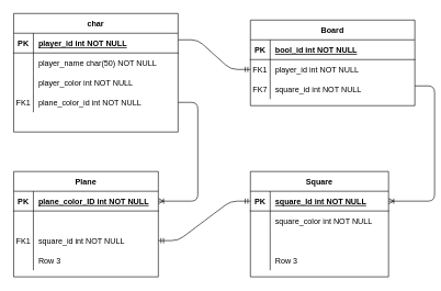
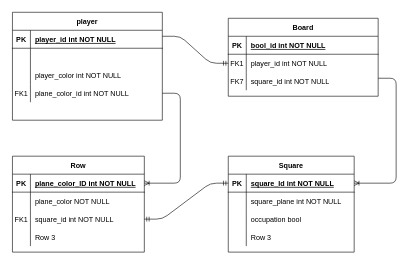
  <mxCell id="0" />
  <mxCell id="1" parent="0" />
  <mxCell id="2" value="Board" style="shape=table;startSize=30;container=1;collapsible=1;childLayout=tableLayout;fixedRows=1;rowLines=0;fontStyle=1;align=center;resizeLast=1;" parent="1" vertex="1"><mxGeometry x="380" y="30" width="250" height="130" as="geometry" /></mxCell>
  <mxCell id="3" value="" style="shape=partialRectangle;collapsible=0;dropTarget=0;pointerEvents=0;fillColor=none;points=[[0,0.5],[1,0.5]];portConstraint=eastwest;top=0;left=0;right=0;bottom=1;" parent="2" vertex="1"><mxGeometry y="30" width="250" height="30" as="geometry" /></mxCell>
  <mxCell id="4" value="PK" style="shape=partialRectangle;overflow=hidden;connectable=0;fillColor=none;top=0;left=0;bottom=0;right=0;fontStyle=1;" parent="3" vertex="1"><mxGeometry width="30" height="30" as="geometry" /></mxCell>
  <mxCell id="5" value="bool_id int NOT NULL " style="shape=partialRectangle;overflow=hidden;connectable=0;fillColor=none;top=0;left=0;bottom=0;right=0;align=left;spacingLeft=6;fontStyle=5;" parent="3" vertex="1"><mxGeometry x="30" width="220" height="30" as="geometry" /></mxCell>
  <mxCell id="6" value="" style="shape=partialRectangle;collapsible=0;dropTarget=0;pointerEvents=0;fillColor=none;points=[[0,0.5],[1,0.5]];portConstraint=eastwest;top=0;left=0;right=0;bottom=0;" parent="2" vertex="1"><mxGeometry y="60" width="250" height="30" as="geometry" /></mxCell>
  <mxCell id="7" value="FK1" style="shape=partialRectangle;overflow=hidden;connectable=0;fillColor=none;top=0;left=0;bottom=0;right=0;" parent="6" vertex="1"><mxGeometry width="30" height="30" as="geometry" /></mxCell>
  <mxCell id="8" value="player_id int NOT NULL" style="shape=partialRectangle;overflow=hidden;connectable=0;fillColor=none;top=0;left=0;bottom=0;right=0;align=left;spacingLeft=6;" parent="6" vertex="1"><mxGeometry x="30" width="220" height="30" as="geometry" /></mxCell>
  <mxCell id="9" value="" style="shape=partialRectangle;collapsible=0;dropTarget=0;pointerEvents=0;fillColor=none;points=[[0,0.5],[1,0.5]];portConstraint=eastwest;top=0;left=0;right=0;bottom=0;" parent="2" vertex="1"><mxGeometry y="90" width="250" height="30" as="geometry" /></mxCell>
  <mxCell id="10" value="FK7" style="shape=partialRectangle;overflow=hidden;connectable=0;fillColor=none;top=0;left=0;bottom=0;right=0;" parent="9" vertex="1"><mxGeometry width="30" height="30" as="geometry" /></mxCell>
  <mxCell id="11" value="square_id int NOT NULL" style="shape=partialRectangle;overflow=hidden;connectable=0;fillColor=none;top=0;left=0;bottom=0;right=0;align=left;spacingLeft=6;" parent="9" vertex="1"><mxGeometry x="30" width="220" height="30" as="geometry" /></mxCell>
- <mxCell id="12" value="char" style="shape=table;startSize=30;container=1;collapsible=1;childLayout=tableLayout;fixedRows=1;rowLines=0;fontStyle=1;align=center;resizeLast=1;" parent="1" vertex="1"><mxGeometry x="20" y="20" width="250" height="180" as="geometry" /></mxCell>
+ <mxCell id="12" value="player" style="shape=table;startSize=30;container=1;collapsible=1;childLayout=tableLayout;fixedRows=1;rowLines=0;fontStyle=1;align=center;resizeLast=1;" parent="1" vertex="1"><mxGeometry x="20" y="20" width="250" height="180" as="geometry" /></mxCell>
  <mxCell id="13" value="" style="shape=partialRectangle;collapsible=0;dropTarget=0;pointerEvents=0;fillColor=none;points=[[0,0.5],[1,0.5]];portConstraint=eastwest;top=0;left=0;right=0;bottom=1;" parent="12" vertex="1"><mxGeometry y="30" width="250" height="30" as="geometry" /></mxCell>
  <mxCell id="14" value="PK" style="shape=partialRectangle;overflow=hidden;connectable=0;fillColor=none;top=0;left=0;bottom=0;right=0;fontStyle=1;" parent="13" vertex="1"><mxGeometry width="30" height="30" as="geometry" /></mxCell>
  <mxCell id="15" value="player_id int NOT NULL " style="shape=partialRectangle;overflow=hidden;connectable=0;fillColor=none;top=0;left=0;bottom=0;right=0;align=left;spacingLeft=6;fontStyle=5;" parent="13" vertex="1"><mxGeometry x="30" width="220" height="30" as="geometry" /></mxCell>
  <mxCell id="16" value="" style="shape=partialRectangle;collapsible=0;dropTarget=0;pointerEvents=0;fillColor=none;points=[[0,0.5],[1,0.5]];portConstraint=eastwest;top=0;left=0;right=0;bottom=0;" parent="12" vertex="1"><mxGeometry y="60" width="250" height="30" as="geometry" /></mxCell>
  <mxCell id="17" value="" style="shape=partialRectangle;overflow=hidden;connectable=0;fillColor=none;top=0;left=0;bottom=0;right=0;" parent="16" vertex="1"><mxGeometry width="30" height="30" as="geometry" /></mxCell>
- <mxCell id="18" value="player_name char(50) NOT NULL" style="shape=partialRectangle;overflow=hidden;connectable=0;fillColor=none;top=0;left=0;bottom=0;right=0;align=left;spacingLeft=6;" parent="16" vertex="1"><mxGeometry x="30" width="220" height="30" as="geometry" /></mxCell>
  <mxCell id="19" value="" style="shape=partialRectangle;collapsible=0;dropTarget=0;pointerEvents=0;fillColor=none;top=0;left=0;bottom=0;right=0;points=[[0,0.5],[1,0.5]];portConstraint=eastwest;" vertex="1" parent="12"><mxGeometry y="90" width="250" height="30" as="geometry" /></mxCell>
  <mxCell id="20" value="" style="shape=partialRectangle;connectable=0;fillColor=none;top=0;left=0;bottom=0;right=0;editable=1;overflow=hidden;" vertex="1" parent="19"><mxGeometry width="30" height="30" as="geometry" /></mxCell>
  <mxCell id="21" value="player_color int NOT NULL" style="shape=partialRectangle;connectable=0;fillColor=none;top=0;left=0;bottom=0;right=0;align=left;spacingLeft=6;overflow=hidden;" vertex="1" parent="19"><mxGeometry x="30" width="220" height="30" as="geometry" /></mxCell>
  <mxCell id="22" value="" style="shape=partialRectangle;collapsible=0;dropTarget=0;pointerEvents=0;fillColor=none;top=0;left=0;bottom=0;right=0;points=[[0,0.5],[1,0.5]];portConstraint=eastwest;" vertex="1" parent="12"><mxGeometry y="120" width="250" height="30" as="geometry" /></mxCell>
  <mxCell id="23" value="FK1" style="shape=partialRectangle;connectable=0;fillColor=none;top=0;left=0;bottom=0;right=0;editable=1;overflow=hidden;" vertex="1" parent="22"><mxGeometry width="30" height="30" as="geometry" /></mxCell>
  <mxCell id="24" value="plane_color_id int NOT NULL" style="shape=partialRectangle;connectable=0;fillColor=none;top=0;left=0;bottom=0;right=0;align=left;spacingLeft=6;overflow=hidden;" vertex="1" parent="22"><mxGeometry x="30" width="220" height="30" as="geometry" /></mxCell>
  <mxCell id="25" value="Square" style="shape=table;startSize=30;container=1;collapsible=1;childLayout=tableLayout;fixedRows=1;rowLines=0;fontStyle=1;align=center;resizeLast=1;" vertex="1" parent="1"><mxGeometry x="380" y="260" width="210" height="160" as="geometry" /></mxCell>
  <mxCell id="26" value="" style="shape=partialRectangle;collapsible=0;dropTarget=0;pointerEvents=0;fillColor=none;top=0;left=0;bottom=1;right=0;points=[[0,0.5],[1,0.5]];portConstraint=eastwest;" vertex="1" parent="25"><mxGeometry y="30" width="210" height="30" as="geometry" /></mxCell>
  <mxCell id="27" value="PK" style="shape=partialRectangle;connectable=0;fillColor=none;top=0;left=0;bottom=0;right=0;fontStyle=1;overflow=hidden;" vertex="1" parent="26"><mxGeometry width="30" height="30" as="geometry" /></mxCell>
  <mxCell id="28" value="square_Id int NOT NULL" style="shape=partialRectangle;connectable=0;fillColor=none;top=0;left=0;bottom=0;right=0;align=left;spacingLeft=6;fontStyle=5;overflow=hidden;" vertex="1" parent="26"><mxGeometry x="30" width="180" height="30" as="geometry" /></mxCell>
  <mxCell id="29" value="" style="shape=partialRectangle;collapsible=0;dropTarget=0;pointerEvents=0;fillColor=none;top=0;left=0;bottom=0;right=0;points=[[0,0.5],[1,0.5]];portConstraint=eastwest;" vertex="1" parent="25"><mxGeometry y="60" width="210" height="30" as="geometry" /></mxCell>
  <mxCell id="30" value="" style="shape=partialRectangle;connectable=0;fillColor=none;top=0;left=0;bottom=0;right=0;editable=1;overflow=hidden;" vertex="1" parent="29"><mxGeometry width="30" height="30" as="geometry" /></mxCell>
- <mxCell id="31" value="square_color int NOT NULL" style="shape=partialRectangle;connectable=0;fillColor=none;top=0;left=0;bottom=0;right=0;align=left;spacingLeft=6;overflow=hidden;" vertex="1" parent="29"><mxGeometry x="30" width="180" height="30" as="geometry" /></mxCell>
+ <mxCell id="31" value="square_plane int NOT NULL" style="shape=partialRectangle;connectable=0;fillColor=none;top=0;left=0;bottom=0;right=0;align=left;spacingLeft=6;overflow=hidden;" vertex="1" parent="29"><mxGeometry x="30" width="180" height="30" as="geometry" /></mxCell>
  <mxCell id="32" value="" style="shape=partialRectangle;collapsible=0;dropTarget=0;pointerEvents=0;fillColor=none;top=0;left=0;bottom=0;right=0;points=[[0,0.5],[1,0.5]];portConstraint=eastwest;" vertex="1" parent="25"><mxGeometry y="90" width="210" height="30" as="geometry" /></mxCell>
  <mxCell id="33" value="" style="shape=partialRectangle;connectable=0;fillColor=none;top=0;left=0;bottom=0;right=0;editable=1;overflow=hidden;" vertex="1" parent="32"><mxGeometry width="30" height="30" as="geometry" /></mxCell>
+ <mxCell id="34" value="occupation bool" style="shape=partialRectangle;connectable=0;fillColor=none;top=0;left=0;bottom=0;right=0;align=left;spacingLeft=6;overflow=hidden;" vertex="1" parent="32"><mxGeometry x="30" width="180" height="30" as="geometry" /></mxCell>
  <mxCell id="35" value="" style="shape=partialRectangle;collapsible=0;dropTarget=0;pointerEvents=0;fillColor=none;top=0;left=0;bottom=0;right=0;points=[[0,0.5],[1,0.5]];portConstraint=eastwest;" vertex="1" parent="25"><mxGeometry y="120" width="210" height="30" as="geometry" /></mxCell>
  <mxCell id="36" value="" style="shape=partialRectangle;connectable=0;fillColor=none;top=0;left=0;bottom=0;right=0;editable=1;overflow=hidden;" vertex="1" parent="35"><mxGeometry width="30" height="30" as="geometry" /></mxCell>
  <mxCell id="37" value="Row 3" style="shape=partialRectangle;connectable=0;fillColor=none;top=0;left=0;bottom=0;right=0;align=left;spacingLeft=6;overflow=hidden;" vertex="1" parent="35"><mxGeometry x="30" width="180" height="30" as="geometry" /></mxCell>
  <mxCell id="38" value="" style="edgeStyle=entityRelationEdgeStyle;fontSize=12;html=1;endArrow=ERmandOne;" edge="1" parent="1" target="6"><mxGeometry width="100" height="100" relative="1" as="geometry"><mxPoint x="270" y="60" as="sourcePoint" /><mxPoint x="370" y="-40" as="targetPoint" /></mxGeometry></mxCell>
  <mxCell id="39" value="" style="edgeStyle=entityRelationEdgeStyle;fontSize=12;html=1;endArrow=ERoneToMany;" edge="1" parent="1" target="26"><mxGeometry width="100" height="100" relative="1" as="geometry"><mxPoint x="630" y="130" as="sourcePoint" /><mxPoint x="730" y="30" as="targetPoint" /></mxGeometry></mxCell>
- <mxCell id="40" value="Plane" style="shape=table;startSize=30;container=1;collapsible=1;childLayout=tableLayout;fixedRows=1;rowLines=0;fontStyle=1;align=center;resizeLast=1;" vertex="1" parent="1"><mxGeometry x="20" y="260" width="220" height="160" as="geometry" /></mxCell>
+ <mxCell id="40" value="Row" style="shape=table;startSize=30;container=1;collapsible=1;childLayout=tableLayout;fixedRows=1;rowLines=0;fontStyle=1;align=center;resizeLast=1;" vertex="1" parent="1"><mxGeometry x="20" y="260" width="220" height="160" as="geometry" /></mxCell>
  <mxCell id="41" value="" style="shape=partialRectangle;collapsible=0;dropTarget=0;pointerEvents=0;fillColor=none;top=0;left=0;bottom=1;right=0;points=[[0,0.5],[1,0.5]];portConstraint=eastwest;" vertex="1" parent="40"><mxGeometry y="30" width="220" height="30" as="geometry" /></mxCell>
  <mxCell id="42" value="PK" style="shape=partialRectangle;connectable=0;fillColor=none;top=0;left=0;bottom=0;right=0;fontStyle=1;overflow=hidden;" vertex="1" parent="41"><mxGeometry width="30" height="30" as="geometry" /></mxCell>
  <mxCell id="43" value="plane_color_ID int NOT NULL" style="shape=partialRectangle;connectable=0;fillColor=none;top=0;left=0;bottom=0;right=0;align=left;spacingLeft=6;fontStyle=5;overflow=hidden;" vertex="1" parent="41"><mxGeometry x="30" width="190" height="30" as="geometry" /></mxCell>
  <mxCell id="44" value="" style="shape=partialRectangle;collapsible=0;dropTarget=0;pointerEvents=0;fillColor=none;top=0;left=0;bottom=0;right=0;points=[[0,0.5],[1,0.5]];portConstraint=eastwest;" vertex="1" parent="40"><mxGeometry y="60" width="220" height="30" as="geometry" /></mxCell>
  <mxCell id="45" value="" style="shape=partialRectangle;connectable=0;fillColor=none;top=0;left=0;bottom=0;right=0;editable=1;overflow=hidden;" vertex="1" parent="44"><mxGeometry width="30" height="30" as="geometry" /></mxCell>
+ <mxCell id="46" value="plane_color NOT NULL " style="shape=partialRectangle;connectable=0;fillColor=none;top=0;left=0;bottom=0;right=0;align=left;spacingLeft=6;overflow=hidden;" vertex="1" parent="44"><mxGeometry x="30" width="190" height="30" as="geometry" /></mxCell>
  <mxCell id="47" value="" style="shape=partialRectangle;collapsible=0;dropTarget=0;pointerEvents=0;fillColor=none;top=0;left=0;bottom=0;right=0;points=[[0,0.5],[1,0.5]];portConstraint=eastwest;" vertex="1" parent="40"><mxGeometry y="90" width="220" height="30" as="geometry" /></mxCell>
  <mxCell id="48" value="FK1" style="shape=partialRectangle;connectable=0;fillColor=none;top=0;left=0;bottom=0;right=0;editable=1;overflow=hidden;" vertex="1" parent="47"><mxGeometry width="30" height="30" as="geometry" /></mxCell>
  <mxCell id="49" value="square_id int NOT NULL " style="shape=partialRectangle;connectable=0;fillColor=none;top=0;left=0;bottom=0;right=0;align=left;spacingLeft=6;overflow=hidden;" vertex="1" parent="47"><mxGeometry x="30" width="190" height="30" as="geometry" /></mxCell>
  <mxCell id="50" value="" style="shape=partialRectangle;collapsible=0;dropTarget=0;pointerEvents=0;fillColor=none;top=0;left=0;bottom=0;right=0;points=[[0,0.5],[1,0.5]];portConstraint=eastwest;" vertex="1" parent="40"><mxGeometry y="120" width="220" height="30" as="geometry" /></mxCell>
  <mxCell id="51" value="" style="shape=partialRectangle;connectable=0;fillColor=none;top=0;left=0;bottom=0;right=0;editable=1;overflow=hidden;" vertex="1" parent="50"><mxGeometry width="30" height="30" as="geometry" /></mxCell>
  <mxCell id="52" value="Row 3" style="shape=partialRectangle;connectable=0;fillColor=none;top=0;left=0;bottom=0;right=0;align=left;spacingLeft=6;overflow=hidden;" vertex="1" parent="50"><mxGeometry x="30" width="190" height="30" as="geometry" /></mxCell>
  <mxCell id="53" value="" style="edgeStyle=entityRelationEdgeStyle;fontSize=12;html=1;endArrow=ERoneToMany;entryX=1;entryY=0.5;entryDx=0;entryDy=0;" edge="1" parent="1" source="22" target="41"><mxGeometry width="100" height="100" relative="1" as="geometry"><mxPoint x="-100" y="240" as="sourcePoint" /><mxPoint x="0" y="140" as="targetPoint" /></mxGeometry></mxCell>
  <mxCell id="54" value="" style="edgeStyle=entityRelationEdgeStyle;fontSize=12;html=1;endArrow=ERmandOne;startArrow=ERmandOne;entryX=0;entryY=0.5;entryDx=0;entryDy=0;" edge="1" parent="1" source="47" target="26"><mxGeometry width="100" height="100" relative="1" as="geometry"><mxPoint x="260" y="440" as="sourcePoint" /><mxPoint x="360" y="340" as="targetPoint" /></mxGeometry></mxCell>
